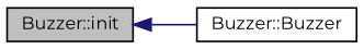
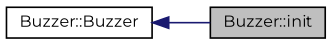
  digraph {
    rankdir=LR
    fontname=Montserrat
    node [color=black fontname=Montserrat fontsize=10 shape=record style=filled]
    n1 [fillcolor=grey75 fontcolor=black height=0.2 label="Buzzer::init" width=0.4]
    n2 [fillcolor=white height=0.2 label="Buzzer::Buzzer" width=0.4]
-   n1 -> n2 [color=midnightblue dir=back fontname=Montserrat fontsize=10 labelfontname=Helvetica labelfontsize=10 style=solid]
+   n2 -> n1 [color=midnightblue dir=back fontname=Montserrat fontsize=10 labelfontname=Helvetica labelfontsize=10 style=solid]
  }
